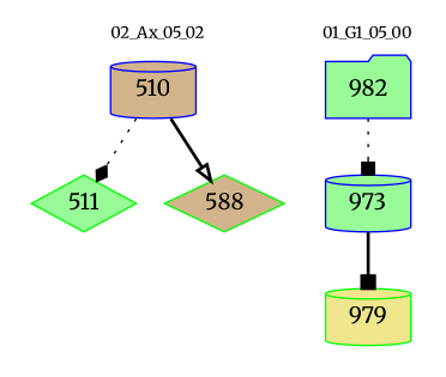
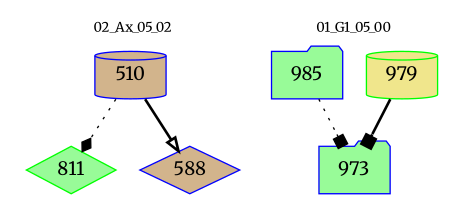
  digraph {
    fontname=Merriweather
    node [color=blue fillcolor=palegreen fontname=Merriweather shape=diamond style=filled]
    edge [arrowhead=box color=black fontname=Merriweather style=dotted]
-   n1 [color=green label=511]
+   n1 [color=green label=811]
    n2 [fillcolor=tan label=510 shape=cylinder]
-   n3 [color=green fillcolor=tan label=588]
+   n3 [fillcolor=tan label=588]
    n4 [color=green fillcolor=khaki label=979 shape=cylinder]
-   n5 [label=973 shape=cylinder]
-   n6 [label=982 shape=folder]
+   n5 [label=973 shape=folder]
+   n6 [label=985 shape=folder]
    subgraph cluster_1 {
      color=white
      fontsize=10
      label="02_Ax_05_02"
      n1
      n2
      n3
    }
    subgraph cluster_2 {
      color=white
      fontsize=10
      label="01_G1_05_00"
      n4
      n5
      n6
    }
    n2 -> n1 [arrowhead=diamond]
    n2 -> n3 [arrowhead=onormal style=bold]
-   n5 -> n4 [style=bold]
+   n4 -> n5 [style=bold]
    n6 -> n5
  }
